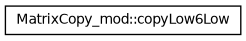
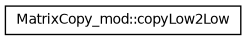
  digraph {
    rankdir=LR
-   n1 [color=black fillcolor=white fontname=Helvetica fontsize=10 height=0.2 label="MatrixCopy_mod::copyLow6Low" shape=record style=filled width=0.4]
+   n1 [color=black fillcolor=white fontname=Helvetica fontsize=10 height=0.2 label="MatrixCopy_mod::copyLow2Low" shape=record style=filled width=0.4]
  }
